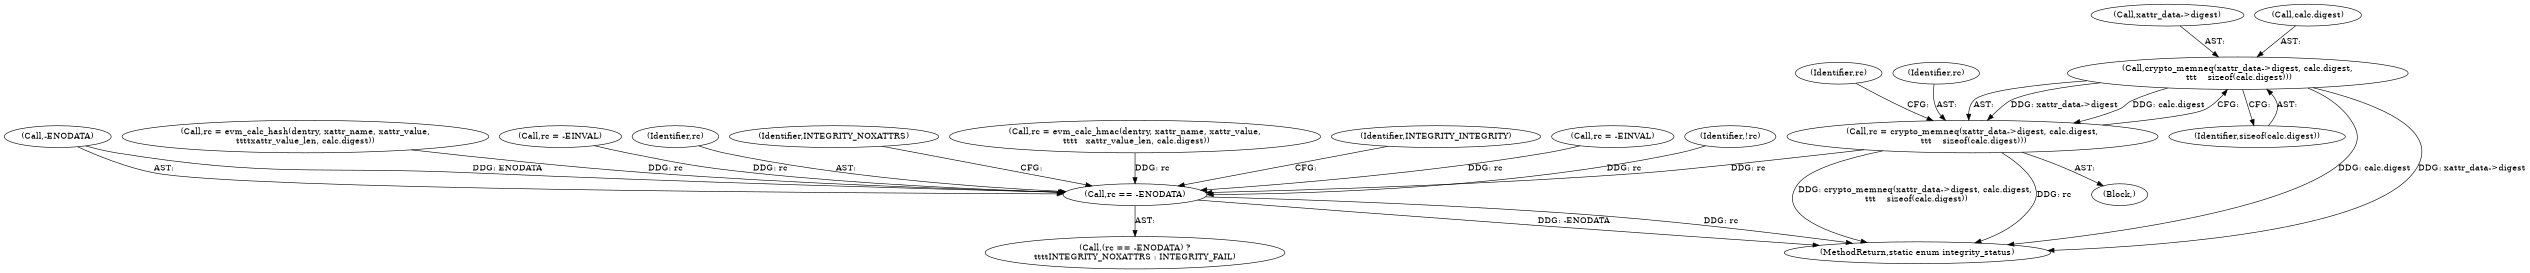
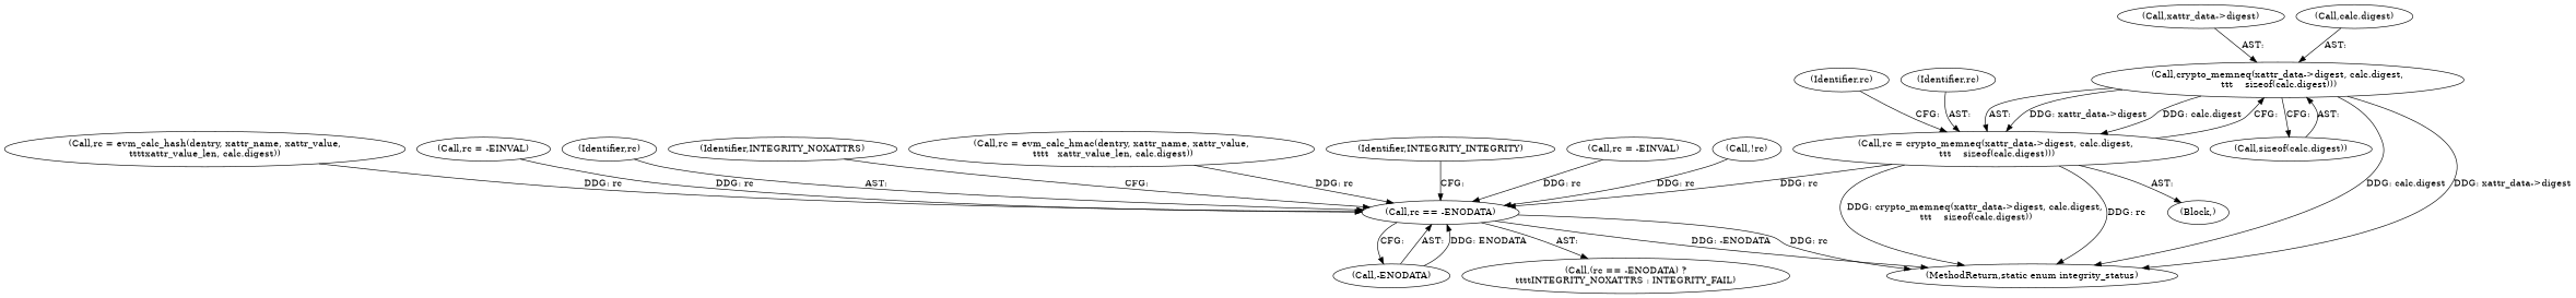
  digraph {
    n1 [label="(Call,crypto_memneq(xattr_data->digest, calc.digest,\n \t\t\t    sizeof(calc.digest)))"]
    n2 [label="(Call,rc = crypto_memneq(xattr_data->digest, calc.digest,\n \t\t\t    sizeof(calc.digest)))"]
-   n3 [label="(Identifier,sizeof(calc.digest))"]
+   n3 [label="(Call,sizeof(calc.digest))"]
    n4 [label="(MethodReturn,static enum integrity_status)"]
    n5 [label="(Call,rc == -ENODATA)"]
    n6 [label="(Block,)"]
    n7 [label="(Call,-ENODATA)"]
    n8 [label="(Call,(rc == -ENODATA) ?\n\t\t\t\tINTEGRITY_NOXATTRS : INTEGRITY_FAIL)"]
    n9 [label="(Call,xattr_data->digest)"]
    n10 [label="(Identifier,rc)"]
    n11 [label="(Call,rc = evm_calc_hash(dentry, xattr_name, xattr_value,\n\t\t\t\txattr_value_len, calc.digest))"]
    n12 [label="(Call,rc = -EINVAL)"]
    n13 [label="(Identifier,rc)"]
    n14 [label="(Call,calc.digest)"]
    n15 [label="(Identifier,rc)"]
    n16 [label="(Identifier,INTEGRITY_NOXATTRS)"]
    n17 [label="(Call,rc = evm_calc_hmac(dentry, xattr_name, xattr_value,\n \t\t\t\t   xattr_value_len, calc.digest))"]
    n18 [label="(Identifier,INTEGRITY_INTEGRITY)"]
    n19 [label="(Call,rc = -EINVAL)"]
-   n20 [label="(Identifier,!rc)"]
+   n20 [label="(Call,!rc)"]
    n1 -> n2 [label="AST: "]
    n1 -> n2 [label="DDG: xattr_data->digest"]
    n1 -> n2 [label="DDG: calc.digest"]
    n1 -> n3 [label="CFG: "]
    n1 -> n4 [label="DDG: calc.digest"]
    n1 -> n4 [label="DDG: xattr_data->digest"]
    n2 -> n1 [label="CFG: "]
    n2 -> n4 [label="DDG: crypto_memneq(xattr_data->digest, calc.digest,\n \t\t\t    sizeof(calc.digest))"]
    n2 -> n4 [label="DDG: rc"]
    n2 -> n5 [label="DDG: rc"]
    n2 -> n6 [label="AST: "]
    n3 -> n1 [label="AST: "]
    n5 -> n4 [label="DDG: -ENODATA"]
    n5 -> n4 [label="DDG: rc"]
+   n5 -> n7 [label="CFG: "]
    n5 -> n8 [label="AST: "]
    n7 -> n5 [label="AST: "]
    n7 -> n5 [label="DDG: ENODATA"]
    n9 -> n1 [label="AST: "]
    n10 -> n2 [label="CFG: "]
    n11 -> n5 [label="DDG: rc"]
    n12 -> n5 [label="DDG: rc"]
    n13 -> n2 [label="AST: "]
    n14 -> n1 [label="AST: "]
    n15 -> n5 [label="AST: "]
    n16 -> n5 [label="CFG: "]
    n17 -> n5 [label="DDG: rc"]
    n18 -> n5 [label="CFG: "]
    n19 -> n5 [label="DDG: rc"]
    n20 -> n5 [label="DDG: rc"]
  }
